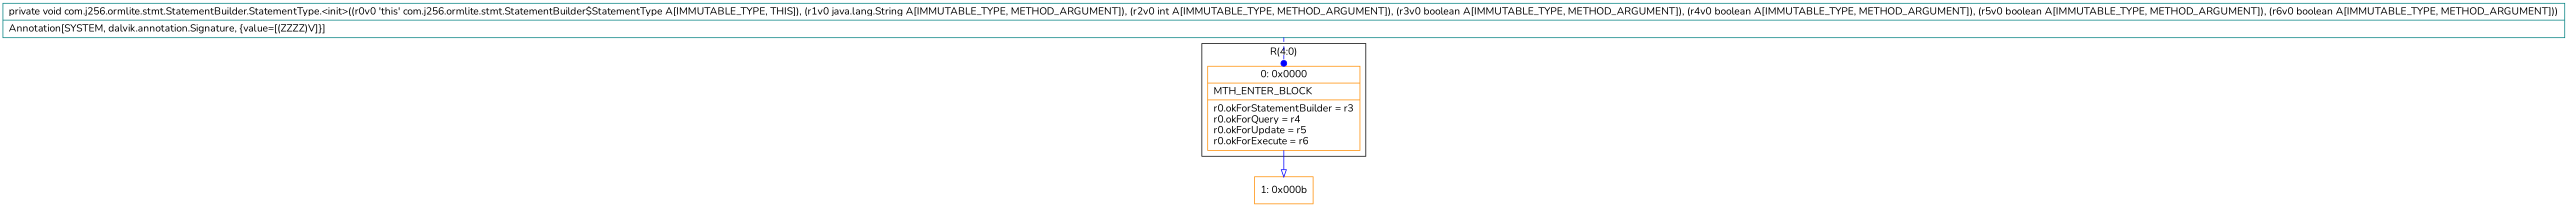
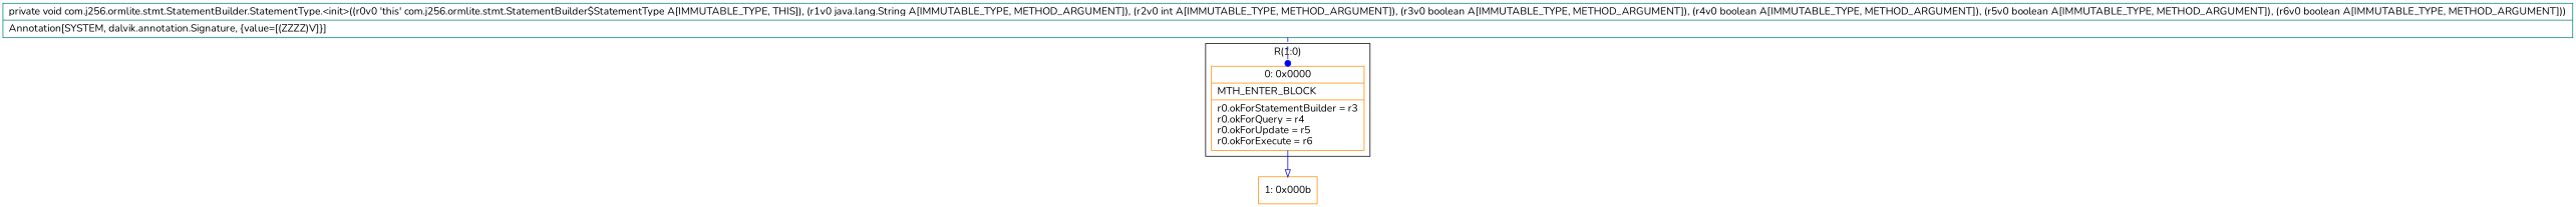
  digraph {
    fontname=Nunito
    node [color=darkorange shape=record fontname=Nunito]
    edge [color=blue fontname=Nunito]
    n1 [label="{0\:\ 0x0000|MTH_ENTER_BLOCK\l|r0.okForStatementBuilder = r3\lr0.okForQuery = r4\lr0.okForUpdate = r5\lr0.okForExecute = r6\l}"]
    n2 [label="{1\:\ 0x000b}"]
    n3 [label="{private void com.j256.ormlite.stmt.StatementBuilder.StatementType.\<init\>((r0v0 'this' com.j256.ormlite.stmt.StatementBuilder$StatementType A[IMMUTABLE_TYPE, THIS]), (r1v0 java.lang.String A[IMMUTABLE_TYPE, METHOD_ARGUMENT]), (r2v0 int A[IMMUTABLE_TYPE, METHOD_ARGUMENT]), (r3v0 boolean A[IMMUTABLE_TYPE, METHOD_ARGUMENT]), (r4v0 boolean A[IMMUTABLE_TYPE, METHOD_ARGUMENT]), (r5v0 boolean A[IMMUTABLE_TYPE, METHOD_ARGUMENT]), (r6v0 boolean A[IMMUTABLE_TYPE, METHOD_ARGUMENT]))  | Annotation[SYSTEM, dalvik.annotation.Signature, \{value=[(ZZZZ)V]\}]\l}" color=teal]
    subgraph cluster_1 {
-     label="R(4:0)"
+     label="R(1:0)"
      n1
    }
    n1 -> n2 [style=solid arrowhead=onormal]
    n3 -> n1 [style=dashed arrowhead=dot]
  }
